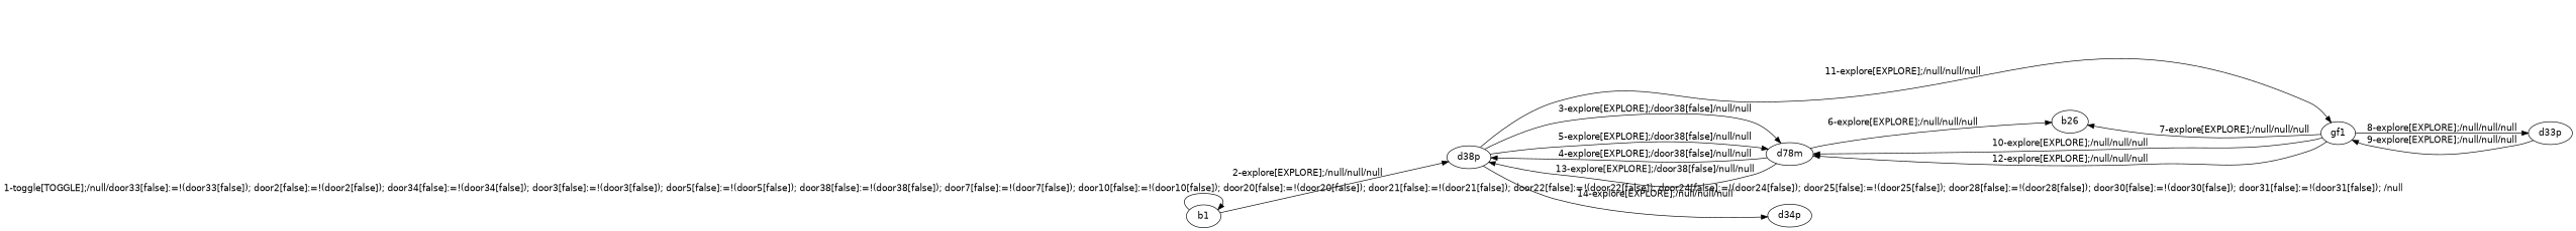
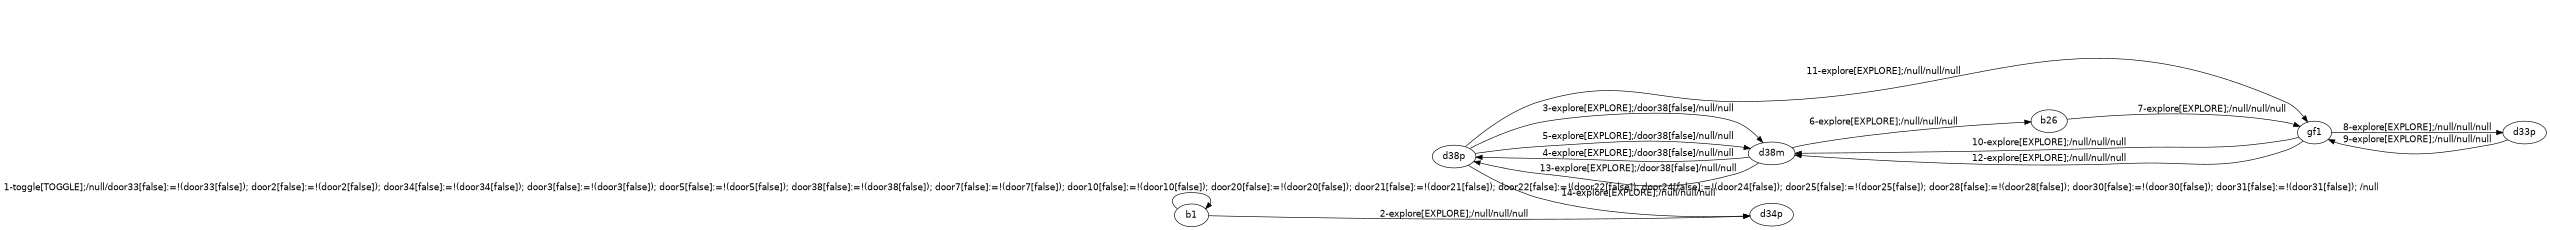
  digraph {
    fontname="DejaVu Sans"
    rankdir=LR
    node [fontname="DejaVu Sans"]
    edge [fontname="DejaVu Sans"]
    n1 [label=b1]
    d38p
-   d38m [label=d78m]
+   d38m
    d34p
    gf1
    n6 [label=b26]
    d33p
    n1 -> n1 [label="1-toggle[TOGGLE];/null/door33[false]:=!(door33[false]); door2[false]:=!(door2[false]); door34[false]:=!(door34[false]); door3[false]:=!(door3[false]); door5[false]:=!(door5[false]); door38[false]:=!(door38[false]); door7[false]:=!(door7[false]); door10[false]:=!(door10[false]); door20[false]:=!(door20[false]); door21[false]:=!(door21[false]); door22[false]:=!(door22[false]); door24[false]:=!(door24[false]); door25[false]:=!(door25[false]); door28[false]:=!(door28[false]); door30[false]:=!(door30[false]); door31[false]:=!(door31[false]); /null"]
-   n1 -> d38p [label="2-explore[EXPLORE];/null/null/null"]
+   n1 -> d34p [label="2-explore[EXPLORE];/null/null/null"]
    d38p -> d38m [label="3-explore[EXPLORE];/door38[false]/null/null"]
    d38p -> d38m [label="5-explore[EXPLORE];/door38[false]/null/null"]
    d38p -> d34p [label="14-explore[EXPLORE];/null/null/null"]
    d38p -> gf1 [label="11-explore[EXPLORE];/null/null/null"]
    d38m -> d38p [label="4-explore[EXPLORE];/door38[false]/null/null"]
    d38m -> d38p [label="13-explore[EXPLORE];/door38[false]/null/null"]
    d38m -> n6 [label="6-explore[EXPLORE];/null/null/null"]
    gf1 -> d38m [label="10-explore[EXPLORE];/null/null/null"]
    gf1 -> d38m [label="12-explore[EXPLORE];/null/null/null"]
    gf1 -> d33p [label="8-explore[EXPLORE];/null/null/null"]
-   gf1 -> n6 [label="7-explore[EXPLORE];/null/null/null"]
+   n6 -> gf1 [label="7-explore[EXPLORE];/null/null/null"]
    d33p -> gf1 [label="9-explore[EXPLORE];/null/null/null"]
  }
